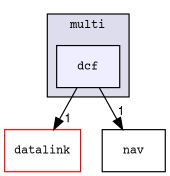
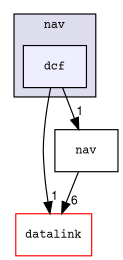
  digraph {
    compound=true
    fontname="Courier Prime"
    node [fontname="Courier Prime" fontsize=10 shape=box style=filled]
    edge [fontname="Courier Prime" headlabel=1 labeldistance=1.5 labelfontname=FreeSans labelfontsize=10]
    n1 [fillcolor="#eeeeff" label=dcf pencolor=black]
    n2 [color=red fillcolor=white label=datalink]
    n3 [label=nav style=""]
    subgraph cluster_1 {
      bgcolor="#ddddee"
      fontsize=10
-     label=multi
+     label=nav
      pencolor=black
      n1
    }
    n1 -> n2
    n1 -> n3
+   n3 -> n2 [headlabel=6]
  }
